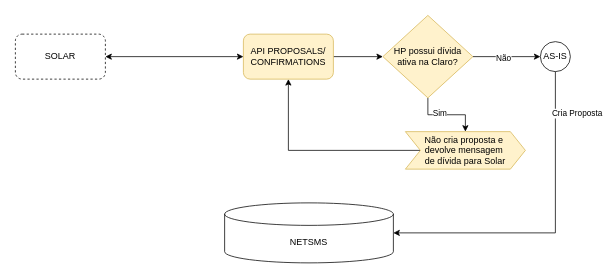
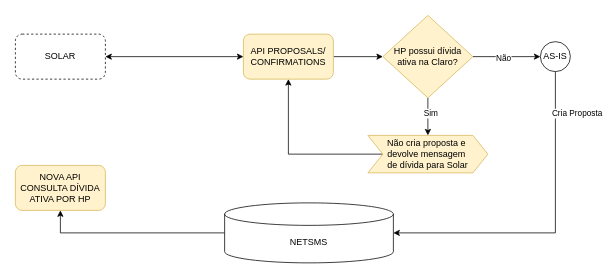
  <mxCell id="0" />
  <mxCell id="1" parent="0" />
  <mxCell id="2" style="edgeStyle=orthogonalEdgeStyle;rounded=0;orthogonalLoop=1;jettySize=auto;html=1;entryX=0;entryY=0.5;entryDx=0;entryDy=0;" edge="1" parent="1" source="3" target="8"><mxGeometry relative="1" as="geometry" /></mxCell>
  <mxCell id="3" value="API PROPOSALS/&lt;div&gt;CONFIRMATIONS&lt;/div&gt;" style="rounded=1;whiteSpace=wrap;html=1;fillColor=#fff2cc;strokeColor=#d6b656;" parent="1" vertex="1"><mxGeometry x="324" y="45" width="120" height="60" as="geometry" /></mxCell>
  <mxCell id="4" style="edgeStyle=orthogonalEdgeStyle;rounded=0;orthogonalLoop=1;jettySize=auto;html=1;entryX=0;entryY=0.5;entryDx=0;entryDy=0;" edge="1" parent="1" source="8" target="9"><mxGeometry relative="1" as="geometry" /></mxCell>
  <mxCell id="5" value="Não" style="edgeLabel;html=1;align=center;verticalAlign=middle;resizable=0;points=[];" vertex="1" connectable="0" parent="4"><mxGeometry x="-0.116" y="-1" relative="1" as="geometry"><mxPoint as="offset" /></mxGeometry></mxCell>
  <mxCell id="6" style="edgeStyle=orthogonalEdgeStyle;rounded=0;orthogonalLoop=1;jettySize=auto;html=1;entryX=0.5;entryY=0;entryDx=0;entryDy=0;" edge="1" parent="1" source="8" target="11"><mxGeometry relative="1" as="geometry" /></mxCell>
  <mxCell id="7" value="Sim" style="edgeLabel;html=1;align=center;verticalAlign=middle;resizable=0;points=[];" vertex="1" connectable="0" parent="6"><mxGeometry x="-0.208" y="3" relative="1" as="geometry"><mxPoint as="offset" /></mxGeometry></mxCell>
  <mxCell id="8" value="HP possui dívida ativa na Claro?" style="rhombus;whiteSpace=wrap;html=1;fillColor=#fff2cc;strokeColor=#d6b656;" parent="1" vertex="1"><mxGeometry x="510" y="20" width="120" height="110" as="geometry" /></mxCell>
  <mxCell id="9" value="AS-IS" style="ellipse;whiteSpace=wrap;html=1;aspect=fixed;" vertex="1" parent="1"><mxGeometry x="720" y="55" width="40" height="40" as="geometry" /></mxCell>
  <mxCell id="10" style="edgeStyle=orthogonalEdgeStyle;rounded=0;orthogonalLoop=1;jettySize=auto;html=1;entryX=0.5;entryY=1;entryDx=0;entryDy=0;" edge="1" parent="1" source="11" target="3"><mxGeometry relative="1" as="geometry" /></mxCell>
- <mxCell id="11" value="Não cria proposta e&amp;nbsp;&lt;div&gt;devolve mensagem&amp;nbsp;&lt;/div&gt;&lt;div&gt;de dívida para Solar&lt;/div&gt;" style="shape=step;perimeter=stepPerimeter;whiteSpace=wrap;html=1;fixedSize=1;fillColor=#fff2cc;strokeColor=#d6b656;" vertex="1" parent="1"><mxGeometry x="540" y="175" width="160" height="50" as="geometry" /></mxCell>
+ <mxCell id="11" value="Não cria proposta e&amp;nbsp;&lt;div&gt;devolve mensagem&amp;nbsp;&lt;/div&gt;&lt;div&gt;de dívida para Solar&lt;/div&gt;" style="shape=step;perimeter=stepPerimeter;whiteSpace=wrap;html=1;fixedSize=1;fillColor=#fff2cc;strokeColor=#d6b656;" vertex="1" parent="1"><mxGeometry x="490" y="180" width="160" height="50" as="geometry" /></mxCell>
  <mxCell id="12" style="edgeStyle=orthogonalEdgeStyle;rounded=0;orthogonalLoop=1;jettySize=auto;html=1;entryX=0;entryY=0.5;entryDx=0;entryDy=0;startArrow=classic;startFill=1;" edge="1" parent="1" source="13" target="3"><mxGeometry relative="1" as="geometry" /></mxCell>
  <mxCell id="13" value="SOLAR" style="rounded=1;whiteSpace=wrap;html=1;dashed=1;" vertex="1" parent="1"><mxGeometry x="20" y="45" width="120" height="60" as="geometry" /></mxCell>
+ <mxCell id="14" value="NOVA API CONSULTA DÍVIDA ATIVA POR HP" style="rounded=1;whiteSpace=wrap;html=1;fillColor=#fff2cc;strokeColor=#d6b656;" vertex="1" parent="1"><mxGeometry x="20" y="220" width="120" height="60" as="geometry" /></mxCell>
+ <mxCell id="15" style="edgeStyle=orthogonalEdgeStyle;rounded=0;orthogonalLoop=1;jettySize=auto;html=1;entryX=0.5;entryY=1;entryDx=0;entryDy=0;" edge="1" parent="1" source="16" target="14"><mxGeometry relative="1" as="geometry" /></mxCell>
  <mxCell id="16" value="NETSMS" style="shape=cylinder3;whiteSpace=wrap;html=1;boundedLbl=1;backgroundOutline=1;size=15;" vertex="1" parent="1"><mxGeometry x="299" y="270" width="225" height="80" as="geometry" /></mxCell>
  <mxCell id="17" style="edgeStyle=orthogonalEdgeStyle;rounded=0;orthogonalLoop=1;jettySize=auto;html=1;entryX=1;entryY=0.5;entryDx=0;entryDy=0;entryPerimeter=0;" edge="1" parent="1" source="9" target="16"><mxGeometry relative="1" as="geometry"><Array as="points"><mxPoint x="740" y="310" /></Array></mxGeometry></mxCell>
  <mxCell id="18" value="Cria Proposta" style="edgeLabel;html=1;align=center;verticalAlign=middle;resizable=0;points=[];" vertex="1" connectable="0" parent="17"><mxGeometry x="0.013" y="-1" relative="1" as="geometry"><mxPoint x="31" y="-159" as="offset" /></mxGeometry></mxCell>
